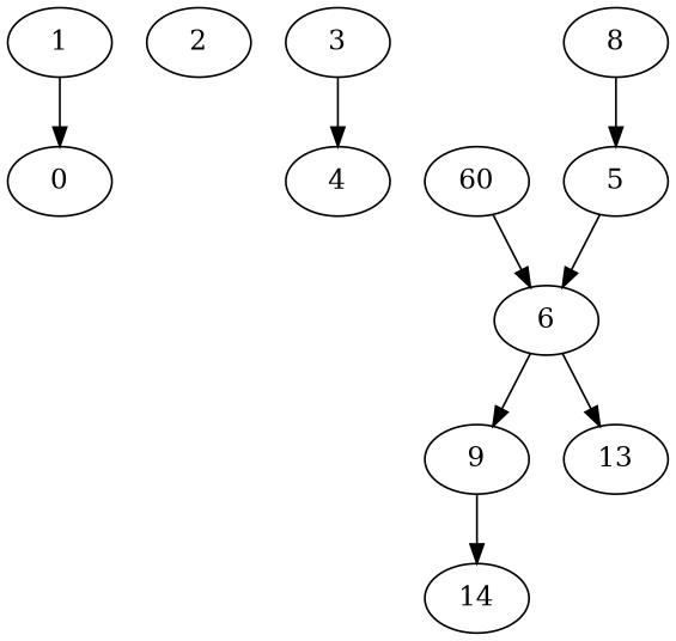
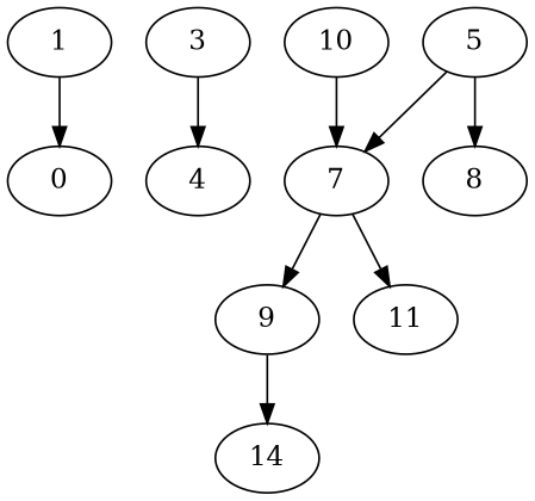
  digraph {
    node [alpha=0.10]
    1 [alpha=0.13 expect_size=1819196753283383296]
    n2 [alpha=0.09 expect_size=103508729245934288896 label=0]
-   2 [alpha=0.18 expect_size=128297330753583440]
    3 [expect_size=88874238409005216]
    4 [alpha=0.01 expect_size=1774577892201626]
    5 [alpha=0.18 expect_size=16052839276936780]
-   7 [expect_size=4109441859160571 label=6]
+   7 [expect_size=4109441859160571]
    8 [alpha=0.16 expect_size=121151178347244640]
    9 [expect_size=5607831139801300]
-   11 [alpha=0.15 expect_size=2253061136595288064 label=13]
+   11 [alpha=0.15 expect_size=2253061136595288064]
    n11 [alpha=0.05 expect_size=504999930712591 label=14]
-   10 [alpha=0.01 expect_size=248738002175858720 label=60]
+   10 [alpha=0.01 expect_size=248738002175858720]
    1 -> n2
    3 -> 4
    5 -> 7
-   8 -> 5
+   5 -> 8
    7 -> 9
    7 -> 11
    9 -> n11
    10 -> 7
  }
